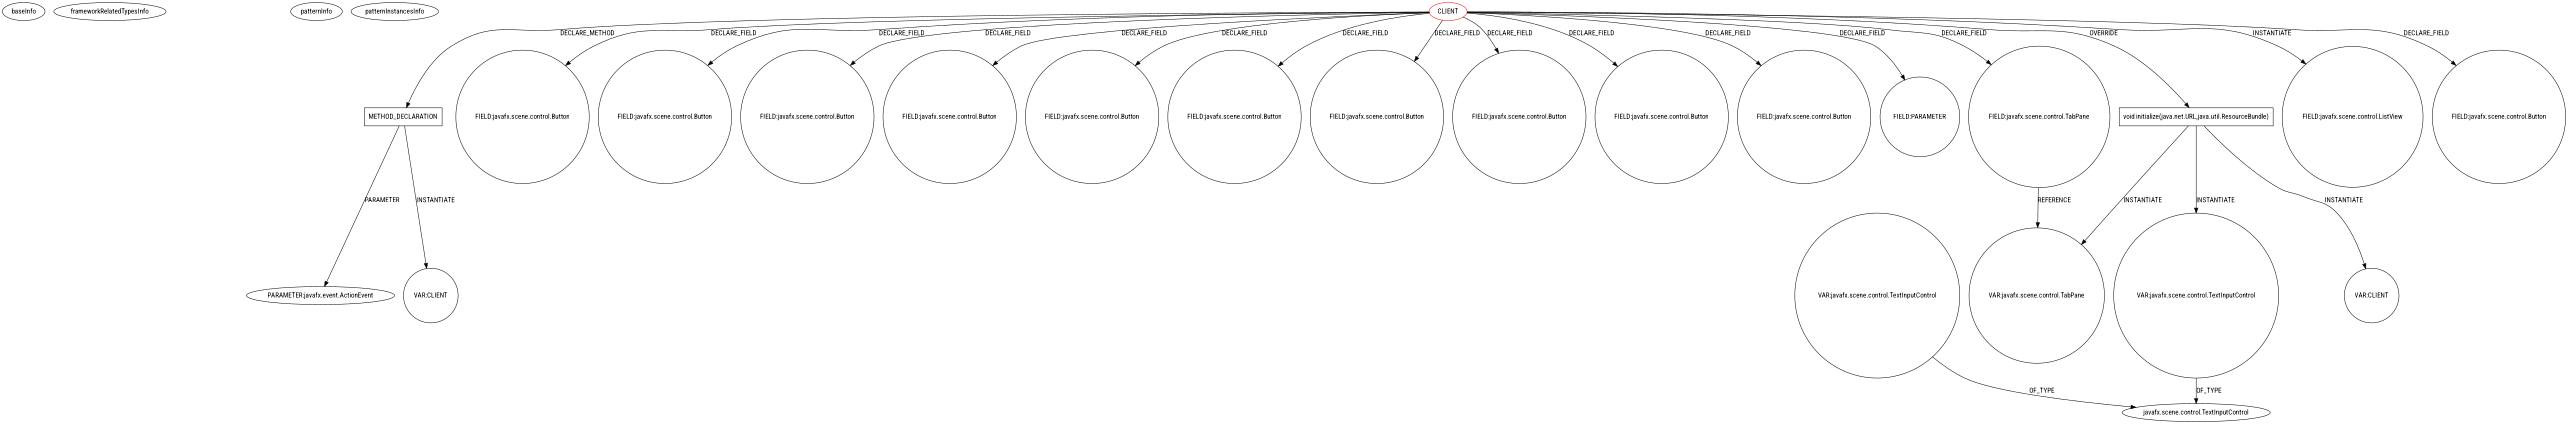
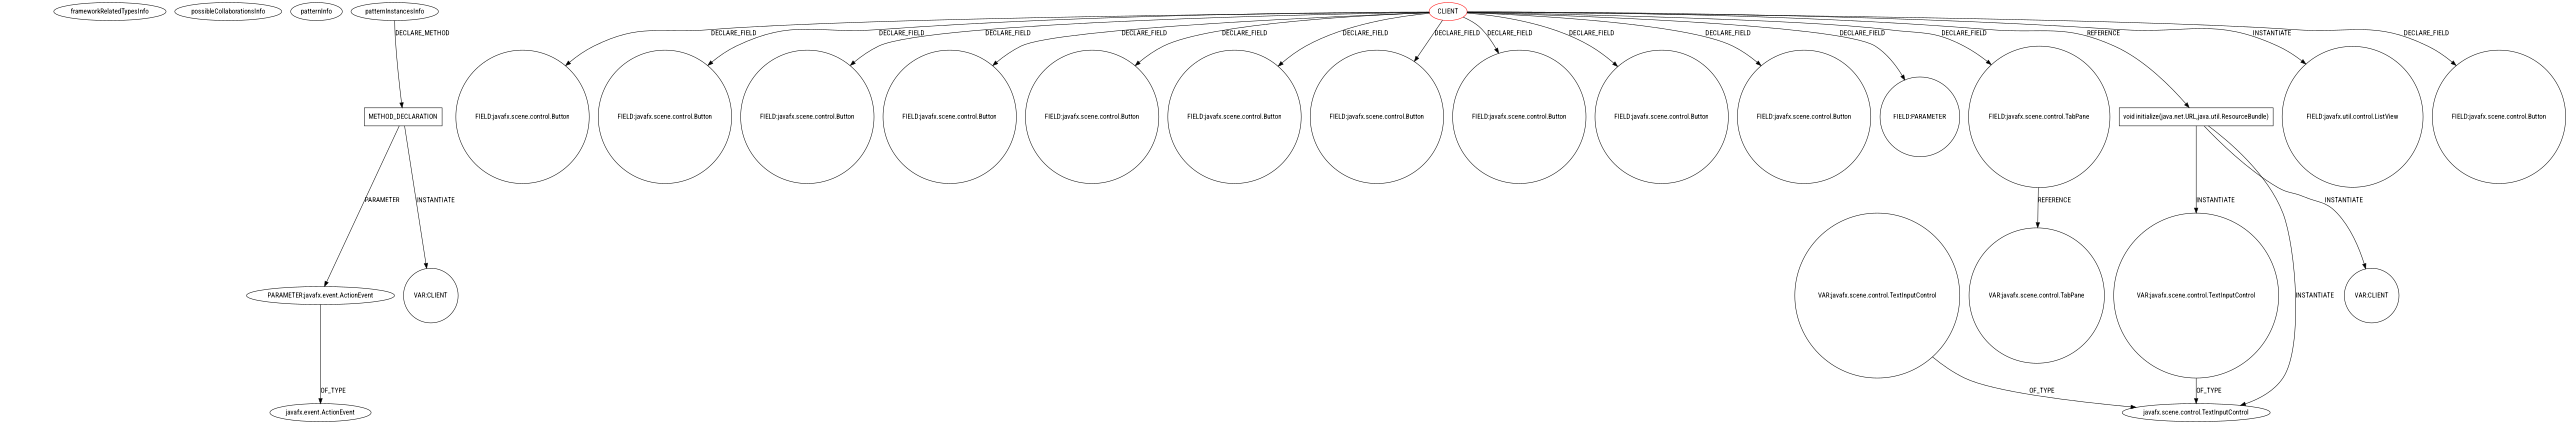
  digraph {
    fontname="Roboto Condensed"
    node [fontname="Roboto Condensed" isFrameworkType=false vertexType=FIELD_DECLARATION shape=circle]
    edge [fontname="Roboto Condensed"]
-   baseInfo [category=pattern graphId=37 isAnonymous=false possibleRelation=false isFrameworkType="" vertexType="" shape=""]
    frameworkRelatedTypesInfo [isFrameworkType="" vertexType="" shape=""]
+   possibleCollaborationsInfo [isFrameworkType="" vertexType="" shape=""]
    patternInfo [frequency=2.0 patternRootClient=0 isFrameworkType="" vertexType="" shape=""]
    patternInstancesInfo [0="hock323-eventManager~/hock323-eventManager/EventManager-master/src/eventManager/controller/pokerTournament/TournamentController.java~TournamentController~3009" 1="dony1990-ProsDesktop~/dony1990-ProsDesktop/ProsDesktop-master/src/nicon/NiconDesktop/guifx/NiconNavigator/NavegadorController.java~NavegadorController~2563" isFrameworkType="" vertexType="" shape=""]
    n6 [label="PARAMETER:javafx.event.ActionEvent" vertexType=PARAMETER_DECLARATION shape=""]
+   n7 [label="javafx.event.ActionEvent" vertexType=FRAMEWORK_CLASS_TYPE shape=""]
    n8 [label=METHOD_DECLARATION shape=box vertexType=CLIENT_METHOD_DECLARATION]
    n9 [label="VAR:CLIENT" vertexType=VARIABLE_EXPRESION]
    n10 [color=red label=CLIENT vertexType=ROOT_CLIENT_CLASS_DECLARATION shape=""]
    n11 [label="FIELD:javafx.scene.control.Button"]
    n12 [label="FIELD:javafx.scene.control.Button"]
    n13 [label="FIELD:javafx.scene.control.Button"]
    n14 [label="FIELD:javafx.scene.control.Button"]
    n15 [label="FIELD:javafx.scene.control.Button"]
    n16 [label="FIELD:javafx.scene.control.Button"]
    n17 [label="FIELD:javafx.scene.control.Button"]
    n18 [label="FIELD:javafx.scene.control.Button"]
    n19 [label="FIELD:javafx.scene.control.Button"]
    n20 [label="FIELD:javafx.scene.control.Button"]
    n21 [label="FIELD:javafx.scene.control.Button"]
    n22 [label="FIELD:PARAMETER"]
    n23 [label="void initialize(java.net.URL,java.util.ResourceBundle)" shape=box vertexType=OVERRIDING_METHOD_DECLARATION]
-   n24 [label="FIELD:javafx.scene.control.ListView"]
+   n24 [label="FIELD:javafx.util.control.ListView"]
    n25 [label="FIELD:javafx.scene.control.TabPane"]
    n26 [label="VAR:CLIENT" vertexType=VARIABLE_EXPRESION]
    n27 [label="VAR:javafx.scene.control.TabPane" vertexType=VARIABLE_EXPRESION]
    n28 [label="VAR:javafx.scene.control.TextInputControl" vertexType=VARIABLE_EXPRESION]
    n29 [label="javafx.scene.control.TextInputControl" vertexType=FRAMEWORK_CLASS_TYPE shape=""]
    n30 [label="VAR:javafx.scene.control.TextInputControl" vertexType=VARIABLE_EXPRESION]
+   n6 -> n7 [label=OF_TYPE]
    n8 -> n6 [label=PARAMETER]
    n8 -> n9 [label=INSTANTIATE]
-   n10 -> n8 [label=DECLARE_METHOD]
+   patternInstancesInfo -> n8 [label=DECLARE_METHOD]
    n10 -> n11 [label=DECLARE_FIELD]
    n10 -> n12 [label=DECLARE_FIELD]
    n10 -> n13 [label=DECLARE_FIELD]
    n10 -> n14 [label=DECLARE_FIELD]
    n10 -> n15 [label=DECLARE_FIELD]
    n10 -> n16 [label=DECLARE_FIELD]
    n10 -> n17 [label=DECLARE_FIELD]
    n10 -> n18 [label=DECLARE_FIELD]
    n10 -> n19 [label=DECLARE_FIELD]
    n10 -> n20 [label=DECLARE_FIELD]
    n10 -> n21 [label=DECLARE_FIELD]
    n10 -> n22 [label=DECLARE_FIELD]
-   n10 -> n23 [label=OVERRIDE]
+   n10 -> n23 [label=REFERENCE]
    n10 -> n24 [label=INSTANTIATE]
    n10 -> n25 [label=DECLARE_FIELD]
    n23 -> n26 [label=INSTANTIATE]
-   n23 -> n27 [label=INSTANTIATE]
+   n23 -> n29 [label=INSTANTIATE]
    n23 -> n28 [label=INSTANTIATE]
    n25 -> n27 [label=REFERENCE]
    n28 -> n29 [label=OF_TYPE]
    n30 -> n29 [label=OF_TYPE]
  }
